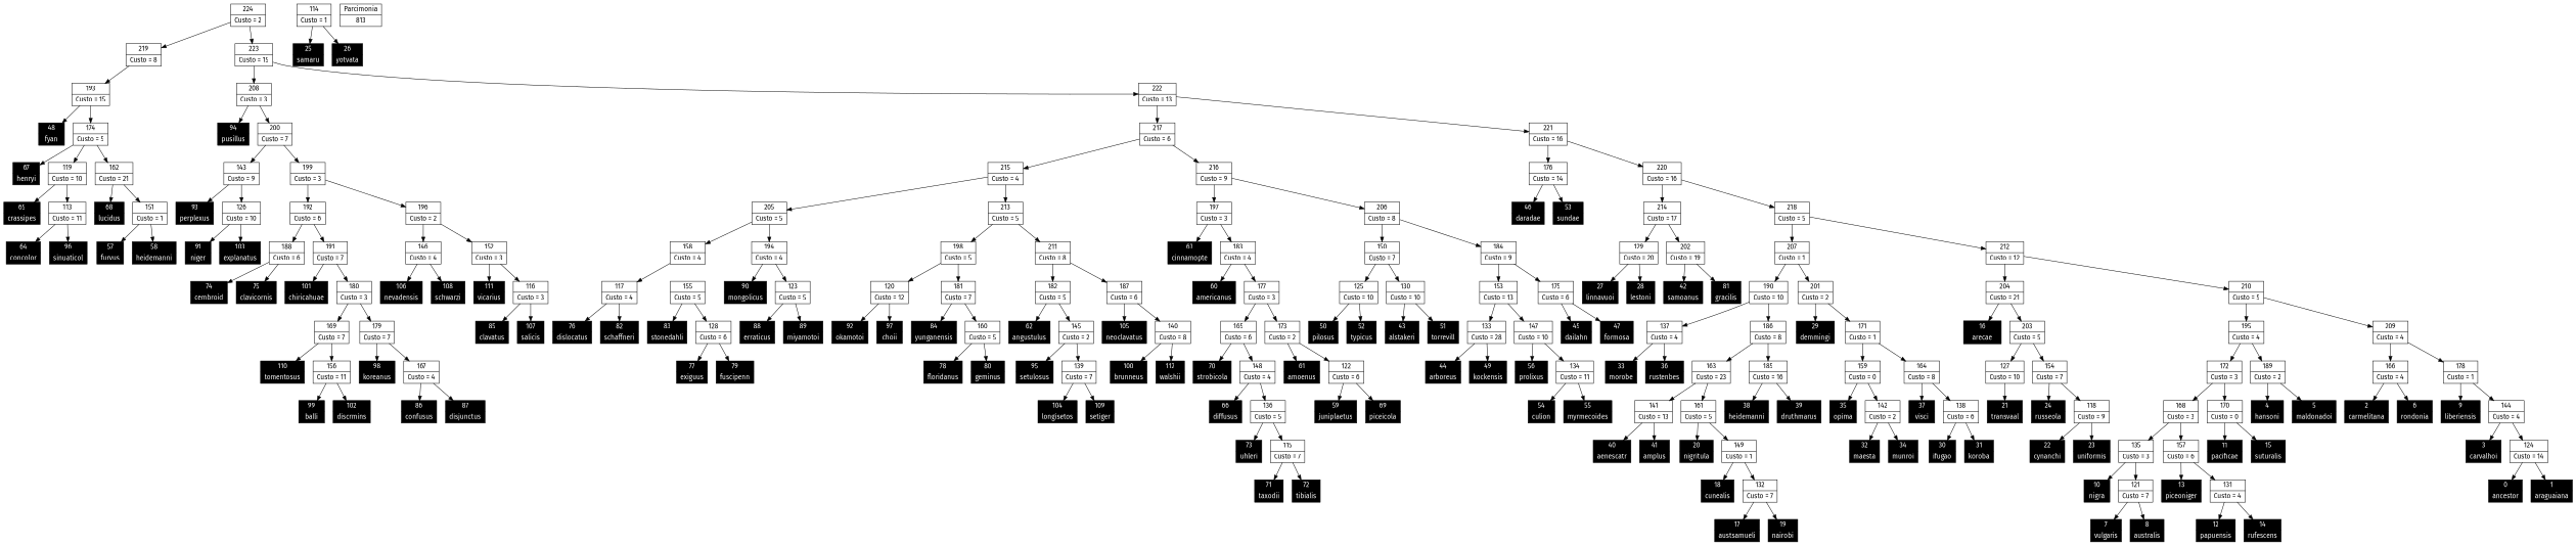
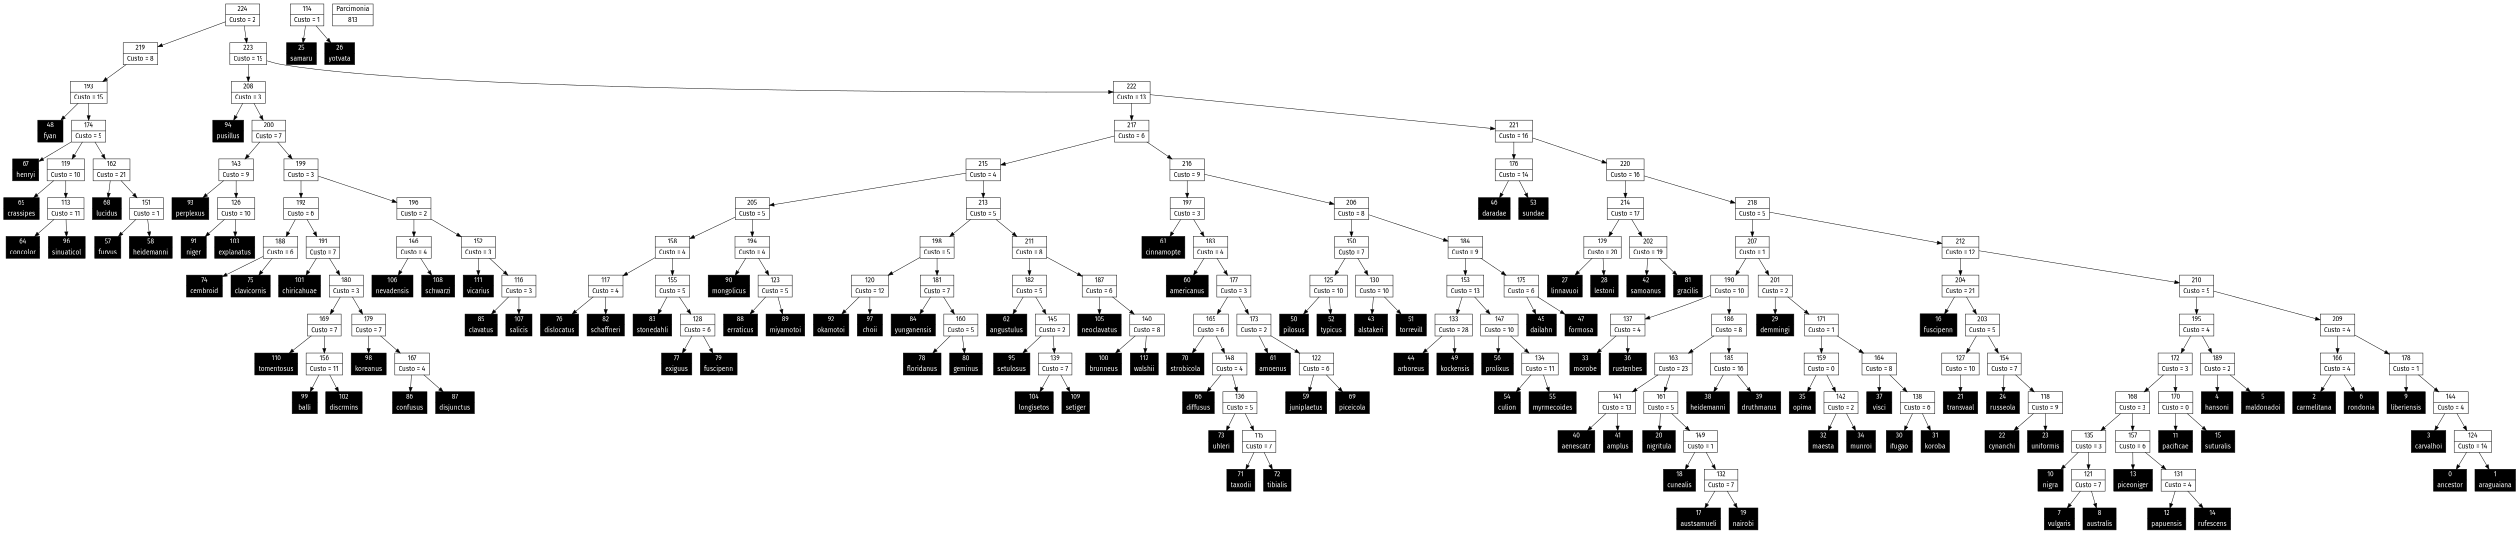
  digraph {
    fontname="Fira Sans"
    node [fontname="Fira Sans" shape=record]
    edge [fontname="Fira Sans"]
    n1 [color=black fontcolor=white fontsize=14 height=0.5 label="{0 | ancestor}" style=filled]
    n2 [color=black fontcolor=white fontsize=14 height=0.5 label="{1 | araguaiana}" style=filled]
    n3 [color=black fontcolor=white fontsize=14 height=0.5 label="{2 | carmelitana}" style=filled]
    n4 [color=black fontcolor=white fontsize=14 height=0.5 label="{3 | carvalhoi}" style=filled]
    n5 [color=black fontcolor=white fontsize=14 height=0.5 label="{4 | hansoni}" style=filled]
    n6 [color=black fontcolor=white fontsize=14 height=0.5 label="{5 | maldonadoi}" style=filled]
    n7 [color=black fontcolor=white fontsize=14 height=0.5 label="{6 | rondonia}" style=filled]
    n8 [color=black fontcolor=white fontsize=14 height=0.5 label="{7 | vulgaris}" style=filled]
    n9 [color=black fontcolor=white fontsize=14 height=0.5 label="{8 | australis}" style=filled]
    n10 [color=black fontcolor=white fontsize=14 height=0.5 label="{9 | liberiensis}" style=filled]
    n11 [color=black fontcolor=white fontsize=14 height=0.5 label="{10 | nigra}" style=filled]
    n12 [color=black fontcolor=white fontsize=14 height=0.5 label="{11 | pacificae}" style=filled]
    n13 [color=black fontcolor=white fontsize=14 height=0.5 label="{12 | papuensis}" style=filled]
    n14 [color=black fontcolor=white fontsize=14 height=0.5 label="{13 | piceoniger}" style=filled]
    n15 [color=black fontcolor=white fontsize=14 height=0.5 label="{14 | rufescens}" style=filled]
    n16 [color=black fontcolor=white fontsize=14 height=0.5 label="{15 | suturalis}" style=filled]
-   n17 [color=black fontcolor=white fontsize=14 height=0.5 label="{16 | arecae}" style=filled]
+   n17 [color=black fontcolor=white fontsize=14 height=0.5 label="{16 | fuscipenn}" style=filled]
    n18 [color=black fontcolor=white fontsize=14 height=0.5 label="{17 | austsamueli}" style=filled]
    n19 [color=black fontcolor=white fontsize=14 height=0.5 label="{18 | cunealis}" style=filled]
    n20 [color=black fontcolor=white fontsize=14 height=0.5 label="{19 | nairobi}" style=filled]
    n21 [color=black fontcolor=white fontsize=14 height=0.5 label="{20 | nigritula}" style=filled]
    n22 [color=black fontcolor=white fontsize=14 height=0.5 label="{21 | transvaal}" style=filled]
    n23 [color=black fontcolor=white fontsize=14 height=0.5 label="{22 | cynanchi}" style=filled]
    n24 [color=black fontcolor=white fontsize=14 height=0.5 label="{23 | uniformis}" style=filled]
    n25 [color=black fontcolor=white fontsize=14 height=0.5 label="{24 | russeola}" style=filled]
    n26 [color=black fontcolor=white fontsize=14 height=0.5 label="{25 | samaru}" style=filled]
    n27 [color=black fontcolor=white fontsize=14 height=0.5 label="{26 | yotvata}" style=filled]
    n28 [color=black fontcolor=white fontsize=14 height=0.5 label="{27 | linnavuoi}" style=filled]
    n29 [color=black fontcolor=white fontsize=14 height=0.5 label="{28 | lestoni}" style=filled]
    n30 [color=black fontcolor=white fontsize=14 height=0.5 label="{29 | demmingi}" style=filled]
    n31 [color=black fontcolor=white fontsize=14 height=0.5 label="{30 | ifugao}" style=filled]
    n32 [color=black fontcolor=white fontsize=14 height=0.5 label="{31 | koroba}" style=filled]
    n33 [color=black fontcolor=white fontsize=14 height=0.5 label="{32 | maesta}" style=filled]
    n34 [color=black fontcolor=white fontsize=14 height=0.5 label="{33 | morobe}" style=filled]
    n35 [color=black fontcolor=white fontsize=14 height=0.5 label="{34 | munroi}" style=filled]
    n36 [color=black fontcolor=white fontsize=14 height=0.5 label="{35 | opima}" style=filled]
    n37 [color=black fontcolor=white fontsize=14 height=0.5 label="{36 | rustenbes}" style=filled]
    n38 [color=black fontcolor=white fontsize=14 height=0.5 label="{37 | visci}" style=filled]
    n39 [color=black fontcolor=white fontsize=14 height=0.5 label="{38 | heidemanni}" style=filled]
    n40 [color=black fontcolor=white fontsize=14 height=0.5 label="{39 | druthmarus}" style=filled]
    n41 [color=black fontcolor=white fontsize=14 height=0.5 label="{40 | aenescatr}" style=filled]
    n42 [color=black fontcolor=white fontsize=14 height=0.5 label="{41 | amplus}" style=filled]
    n43 [color=black fontcolor=white fontsize=14 height=0.5 label="{42 | samoanus}" style=filled]
    n44 [color=black fontcolor=white fontsize=14 height=0.5 label="{43 | alstakeri}" style=filled]
    n45 [color=black fontcolor=white fontsize=14 height=0.5 label="{44 | arboreus}" style=filled]
    n46 [color=black fontcolor=white fontsize=14 height=0.5 label="{45 | dailahn}" style=filled]
    n47 [color=black fontcolor=white fontsize=14 height=0.5 label="{46 | daradae}" style=filled]
    n48 [color=black fontcolor=white fontsize=14 height=0.5 label="{47 | formosa}" style=filled]
    n49 [color=black fontcolor=white fontsize=14 height=0.5 label="{48 | fyan}" style=filled]
    n50 [color=black fontcolor=white fontsize=14 height=0.5 label="{49 | kockensis}" style=filled]
    n51 [color=black fontcolor=white fontsize=14 height=0.5 label="{50 | pilosus}" style=filled]
    n52 [color=black fontcolor=white fontsize=14 height=0.5 label="{51 | torrevill}" style=filled]
    n53 [color=black fontcolor=white fontsize=14 height=0.5 label="{52 | typicus}" style=filled]
    n54 [color=black fontcolor=white fontsize=14 height=0.5 label="{53 | sundae}" style=filled]
    n55 [color=black fontcolor=white fontsize=14 height=0.5 label="{54 | culion}" style=filled]
    n56 [color=black fontcolor=white fontsize=14 height=0.5 label="{55 | myrmecoides}" style=filled]
    n57 [color=black fontcolor=white fontsize=14 height=0.5 label="{56 | prolixus}" style=filled]
    n58 [color=black fontcolor=white fontsize=14 height=0.5 label="{57 | furvus}" style=filled]
    n59 [color=black fontcolor=white fontsize=14 height=0.5 label="{58 | heidemanni}" style=filled]
    n60 [color=black fontcolor=white fontsize=14 height=0.5 label="{59 | juniplaetus}" style=filled]
    n61 [color=black fontcolor=white fontsize=14 height=0.5 label="{60 | americanus}" style=filled]
    n62 [color=black fontcolor=white fontsize=14 height=0.5 label="{61 | amoenus}" style=filled]
    n63 [color=black fontcolor=white fontsize=14 height=0.5 label="{62 | angustulus}" style=filled]
    n64 [color=black fontcolor=white fontsize=14 height=0.5 label="{63 | cinnamopte}" style=filled]
    n65 [color=black fontcolor=white fontsize=14 height=0.5 label="{64 | concolor}" style=filled]
    n66 [color=black fontcolor=white fontsize=14 height=0.5 label="{65 | crassipes}" style=filled]
    n67 [color=black fontcolor=white fontsize=14 height=0.5 label="{66 | diffusus}" style=filled]
    n68 [color=black fontcolor=white fontsize=14 height=0.5 label="{67 | henryi}" style=filled]
    n69 [color=black fontcolor=white fontsize=14 height=0.5 label="{68 | lucidus}" style=filled]
    n70 [color=black fontcolor=white fontsize=14 height=0.5 label="{69 | piceicola}" style=filled]
    n71 [color=black fontcolor=white fontsize=14 height=0.5 label="{70 | strobicola}" style=filled]
    n72 [color=black fontcolor=white fontsize=14 height=0.5 label="{71 | taxodii}" style=filled]
    n73 [color=black fontcolor=white fontsize=14 height=0.5 label="{72 | tibialis}" style=filled]
    n74 [color=black fontcolor=white fontsize=14 height=0.5 label="{73 | uhleri}" style=filled]
    n75 [color=black fontcolor=white fontsize=14 height=0.5 label="{74 | cembroid}" style=filled]
    n76 [color=black fontcolor=white fontsize=14 height=0.5 label="{75 | clavicornis}" style=filled]
    n77 [color=black fontcolor=white fontsize=14 height=0.5 label="{76 | dislocatus}" style=filled]
    n78 [color=black fontcolor=white fontsize=14 height=0.5 label="{77 | exiguus}" style=filled]
    n79 [color=black fontcolor=white fontsize=14 height=0.5 label="{78 | floridanus}" style=filled]
    n80 [color=black fontcolor=white fontsize=14 height=0.5 label="{79 | fuscipenn}" style=filled]
    n81 [color=black fontcolor=white fontsize=14 height=0.5 label="{80 | geminus}" style=filled]
    n82 [color=black fontcolor=white fontsize=14 height=0.5 label="{81 | gracilis}" style=filled]
    n83 [color=black fontcolor=white fontsize=14 height=0.5 label="{82 | schaffneri}" style=filled]
    n84 [color=black fontcolor=white fontsize=14 height=0.5 label="{83 | stonedahli}" style=filled]
    n85 [color=black fontcolor=white fontsize=14 height=0.5 label="{84 | yunganensis}" style=filled]
    n86 [color=black fontcolor=white fontsize=14 height=0.5 label="{85 | clavatus}" style=filled]
    n87 [color=black fontcolor=white fontsize=14 height=0.5 label="{86 | confusus}" style=filled]
    n88 [color=black fontcolor=white fontsize=14 height=0.5 label="{87 | disjunctus}" style=filled]
    n89 [color=black fontcolor=white fontsize=14 height=0.5 label="{88 | erraticus}" style=filled]
    n90 [color=black fontcolor=white fontsize=14 height=0.5 label="{89 | miyamotoi}" style=filled]
    n91 [color=black fontcolor=white fontsize=14 height=0.5 label="{90 | mongolicus}" style=filled]
    n92 [color=black fontcolor=white fontsize=14 height=0.5 label="{91 | niger}" style=filled]
    n93 [color=black fontcolor=white fontsize=14 height=0.5 label="{92 | okamotoi}" style=filled]
    n94 [color=black fontcolor=white fontsize=14 height=0.5 label="{93 | perplexus}" style=filled]
    n95 [color=black fontcolor=white fontsize=14 height=0.5 label="{94 | pusillus}" style=filled]
    n96 [color=black fontcolor=white fontsize=14 height=0.5 label="{95 | setulosus}" style=filled]
    n97 [color=black fontcolor=white fontsize=14 height=0.5 label="{96 | sinuaticol}" style=filled]
    n98 [color=black fontcolor=white fontsize=14 height=0.5 label="{97 | choii}" style=filled]
    n99 [color=black fontcolor=white fontsize=14 height=0.5 label="{98 | koreanus}" style=filled]
    n100 [color=black fontcolor=white fontsize=14 height=0.5 label="{99 | balli}" style=filled]
    n101 [color=black fontcolor=white fontsize=14 height=0.5 label="{100 | brunneus}" style=filled]
    n102 [color=black fontcolor=white fontsize=14 height=0.5 label="{101 | chiricahuae}" style=filled]
    n103 [color=black fontcolor=white fontsize=14 height=0.5 label="{102 | discrmins}" style=filled]
    n104 [color=black fontcolor=white fontsize=14 height=0.5 label="{103 | explanatus}" style=filled]
    n105 [color=black fontcolor=white fontsize=14 height=0.5 label="{104 | longisetos}" style=filled]
    n106 [color=black fontcolor=white fontsize=14 height=0.5 label="{105 | neoclavatus}" style=filled]
    n107 [color=black fontcolor=white fontsize=14 height=0.5 label="{106 | nevadensis}" style=filled]
    n108 [color=black fontcolor=white fontsize=14 height=0.5 label="{107 | salicis}" style=filled]
    n109 [color=black fontcolor=white fontsize=14 height=0.5 label="{108 | schwarzi}" style=filled]
    n110 [color=black fontcolor=white fontsize=14 height=0.5 label="{109 | setiger}" style=filled]
    n111 [color=black fontcolor=white fontsize=14 height=0.5 label="{110 | tomentosus}" style=filled]
    n112 [color=black fontcolor=white fontsize=14 height=0.5 label="{111 | vicarius}" style=filled]
    n113 [color=black fontcolor=white fontsize=14 height=0.5 label="{112 | walshii}" style=filled]
    n114 [label="{113|Custo = 11}"]
    n115 [label="{114|Custo = 1}"]
    n116 [label="{115|Custo = 7}"]
    n117 [label="{116|Custo = 3}"]
    n118 [label="{117|Custo = 4}"]
    n119 [label="{118|Custo = 9}"]
    n120 [label="{119|Custo = 10}"]
    n121 [label="{120|Custo = 12}"]
    n122 [label="{121|Custo = 7}"]
    n123 [label="{122|Custo = 6}"]
    n124 [label="{123|Custo = 5}"]
    n125 [label="{124|Custo = 14}"]
    n126 [label="{125|Custo = 10}"]
    n127 [label="{126|Custo = 10}"]
    n128 [label="{127|Custo = 10}"]
    n129 [label="{128|Custo = 6}"]
    n130 [label="{129|Custo = 20}"]
    n131 [label="{130|Custo = 10}"]
    n132 [label="{131|Custo = 4}"]
    n133 [label="{132|Custo = 7}"]
    n134 [label="{133|Custo = 28}"]
    n135 [label="{134|Custo = 11}"]
    n136 [label="{135|Custo = 3}"]
    n137 [label="{136|Custo = 5}"]
    n138 [label="{137|Custo = 4}"]
    n139 [label="{138|Custo = 6}"]
    n140 [label="{139|Custo = 7}"]
    n141 [label="{140|Custo = 8}"]
    n142 [label="{141|Custo = 13}"]
    n143 [label="{142|Custo = 2}"]
    n144 [label="{143|Custo = 9}"]
    n145 [label="{144|Custo = 4}"]
    n146 [label="{145|Custo = 2}"]
    n147 [label="{146|Custo = 4}"]
    n148 [label="{147|Custo = 10}"]
    n149 [label="{148|Custo = 4}"]
    n150 [label="{149|Custo = 1}"]
    n151 [label="{150|Custo = 7}"]
    n152 [label="{151|Custo = 1}"]
    n153 [label="{152|Custo = 3}"]
    n154 [label="{153|Custo = 13}"]
    n155 [label="{154|Custo = 7}"]
    n156 [label="{155|Custo = 5}"]
    n157 [label="{156|Custo = 11}"]
    n158 [label="{157|Custo = 6}"]
    n159 [label="{158|Custo = 4}"]
    n160 [label="{159|Custo = 0}"]
    n161 [label="{160|Custo = 5}"]
    n162 [label="{161|Custo = 5}"]
    n163 [label="{162|Custo = 21}"]
    n164 [label="{163|Custo = 23}"]
    n165 [label="{164|Custo = 8}"]
    n166 [label="{165|Custo = 6}"]
    n167 [label="{166|Custo = 4}"]
    n168 [label="{167|Custo = 4}"]
    n169 [label="{168|Custo = 3}"]
    n170 [label="{169|Custo = 7}"]
    n171 [label="{170|Custo = 0}"]
    n172 [label="{171|Custo = 1}"]
    n173 [label="{172|Custo = 3}"]
    n174 [label="{173|Custo = 2}"]
    n175 [label="{174|Custo = 5}"]
    n176 [label="{175|Custo = 6}"]
    n177 [label="{176|Custo = 14}"]
    n178 [label="{177|Custo = 3}"]
    n179 [label="{178|Custo = 1}"]
    n180 [label="{179|Custo = 7}"]
    n181 [label="{180|Custo = 3}"]
    n182 [label="{181|Custo = 7}"]
    n183 [label="{182|Custo = 5}"]
    n184 [label="{183|Custo = 4}"]
    n185 [label="{184|Custo = 9}"]
    n186 [label="{185|Custo = 16}"]
    n187 [label="{186|Custo = 8}"]
    n188 [label="{187|Custo = 6}"]
    n189 [label="{188|Custo = 6}"]
    n190 [label="{189|Custo = 2}"]
    n191 [label="{190|Custo = 10}"]
    n192 [label="{191|Custo = 7}"]
    n193 [label="{192|Custo = 6}"]
    n194 [label="{193|Custo = 15}"]
    n195 [label="{194|Custo = 4}"]
    n196 [label="{195|Custo = 4}"]
    n197 [label="{196|Custo = 2}"]
    n198 [label="{197|Custo = 3}"]
    n199 [label="{198|Custo = 5}"]
    n200 [label="{199|Custo = 3}"]
    n201 [label="{200|Custo = 7}"]
    n202 [label="{201|Custo = 2}"]
    n203 [label="{202|Custo = 19}"]
    n204 [label="{203|Custo = 5}"]
    n205 [label="{204|Custo = 21}"]
    n206 [label="{205|Custo = 5}"]
    n207 [label="{206|Custo = 8}"]
    n208 [label="{207|Custo = 1}"]
    n209 [label="{208|Custo = 3}"]
    n210 [label="{209|Custo = 4}"]
    n211 [label="{210|Custo = 5}"]
    n212 [label="{211|Custo = 8}"]
    n213 [label="{212|Custo = 12}"]
    n214 [label="{213|Custo = 5}"]
    n215 [label="{214|Custo = 17}"]
    n216 [label="{215|Custo = 4}"]
    n217 [label="{216|Custo = 9}"]
    n218 [label="{217|Custo = 6}"]
    n219 [label="{218|Custo = 5}"]
    n220 [label="{219|Custo = 8}"]
    n221 [label="{220|Custo = 16}"]
    n222 [label="{221|Custo = 16}"]
    n223 [label="{222|Custo = 13}"]
    n224 [label="{223|Custo = 15}"]
    n225 [label="{224|Custo = 2}"]
    n226 [label="{Parcimonia|813}"]
    n114 -> n65
    n114 -> n97
    n115 -> n26
    n115 -> n27
    n116 -> n72
    n116 -> n73
    n117 -> n86
    n117 -> n108
    n118 -> n77
    n118 -> n83
    n119 -> n23
    n119 -> n24
    n120 -> n66
    n120 -> n114
    n121 -> n93
    n121 -> n98
    n122 -> n8
    n122 -> n9
    n123 -> n60
    n123 -> n70
    n124 -> n89
    n124 -> n90
    n125 -> n1
    n125 -> n2
    n126 -> n51
    n126 -> n53
    n127 -> n92
    n127 -> n104
    n128 -> n22
    n129 -> n78
    n129 -> n80
    n130 -> n28
    n130 -> n29
    n131 -> n44
    n131 -> n52
    n132 -> n13
    n132 -> n15
    n133 -> n18
    n133 -> n20
    n134 -> n45
    n134 -> n50
    n135 -> n55
    n135 -> n56
    n136 -> n11
    n136 -> n122
    n137 -> n74
    n137 -> n116
    n138 -> n34
    n138 -> n37
    n139 -> n31
    n139 -> n32
    n140 -> n105
    n140 -> n110
    n141 -> n101
    n141 -> n113
    n142 -> n41
    n142 -> n42
    n143 -> n33
    n143 -> n35
    n144 -> n94
    n144 -> n127
    n145 -> n4
    n145 -> n125
    n146 -> n96
    n146 -> n140
    n147 -> n107
    n147 -> n109
    n148 -> n57
    n148 -> n135
    n149 -> n67
    n149 -> n137
    n150 -> n19
    n150 -> n133
    n151 -> n126
    n151 -> n131
    n152 -> n58
    n152 -> n59
    n153 -> n112
    n153 -> n117
    n154 -> n134
    n154 -> n148
    n155 -> n25
    n155 -> n119
    n156 -> n84
    n156 -> n129
    n157 -> n100
    n157 -> n103
    n158 -> n14
    n158 -> n132
    n159 -> n118
+   n159 -> n156
    n160 -> n36
    n160 -> n143
    n161 -> n79
    n161 -> n81
    n162 -> n21
    n162 -> n150
    n163 -> n69
    n163 -> n152
    n164 -> n142
    n164 -> n162
    n165 -> n38
    n165 -> n139
    n166 -> n71
    n166 -> n149
    n167 -> n3
    n167 -> n7
    n168 -> n87
    n168 -> n88
    n169 -> n136
    n169 -> n158
    n170 -> n111
    n170 -> n157
    n171 -> n12
    n171 -> n16
    n172 -> n160
    n172 -> n165
    n173 -> n169
    n173 -> n171
    n174 -> n62
    n174 -> n123
    n175 -> n68
    n175 -> n120
    n175 -> n163
    n176 -> n46
    n176 -> n48
    n177 -> n47
    n177 -> n54
    n178 -> n166
    n178 -> n174
    n179 -> n10
    n179 -> n145
    n180 -> n99
    n180 -> n168
    n181 -> n170
    n181 -> n180
    n182 -> n85
    n182 -> n161
    n183 -> n63
    n183 -> n146
    n184 -> n61
    n184 -> n178
    n185 -> n154
    n185 -> n176
    n186 -> n39
    n186 -> n40
    n187 -> n164
    n187 -> n186
    n188 -> n106
    n188 -> n141
    n189 -> n75
    n189 -> n76
    n190 -> n5
    n190 -> n6
    n191 -> n138
    n191 -> n187
    n192 -> n102
    n192 -> n181
    n193 -> n189
    n193 -> n192
    n194 -> n49
    n194 -> n175
    n195 -> n91
    n195 -> n124
    n196 -> n173
    n196 -> n190
    n197 -> n147
    n197 -> n153
    n198 -> n64
    n198 -> n184
    n199 -> n121
    n199 -> n182
    n200 -> n193
    n200 -> n197
    n201 -> n144
    n201 -> n200
    n202 -> n30
    n202 -> n172
    n203 -> n43
    n203 -> n82
    n204 -> n128
    n204 -> n155
    n205 -> n17
    n205 -> n204
    n206 -> n159
    n206 -> n195
    n207 -> n151
    n207 -> n185
    n208 -> n191
    n208 -> n202
    n209 -> n95
    n209 -> n201
    n210 -> n167
    n210 -> n179
    n211 -> n196
    n211 -> n210
    n212 -> n183
    n212 -> n188
    n213 -> n205
    n213 -> n211
    n214 -> n199
    n214 -> n212
    n215 -> n130
    n215 -> n203
    n216 -> n206
    n216 -> n214
    n217 -> n198
    n217 -> n207
    n218 -> n216
    n218 -> n217
    n219 -> n208
    n219 -> n213
    n220 -> n194
    n221 -> n215
    n221 -> n219
    n222 -> n177
    n222 -> n221
    n223 -> n218
    n223 -> n222
    n224 -> n209
    n224 -> n223
    n225 -> n220
    n225 -> n224
  }
